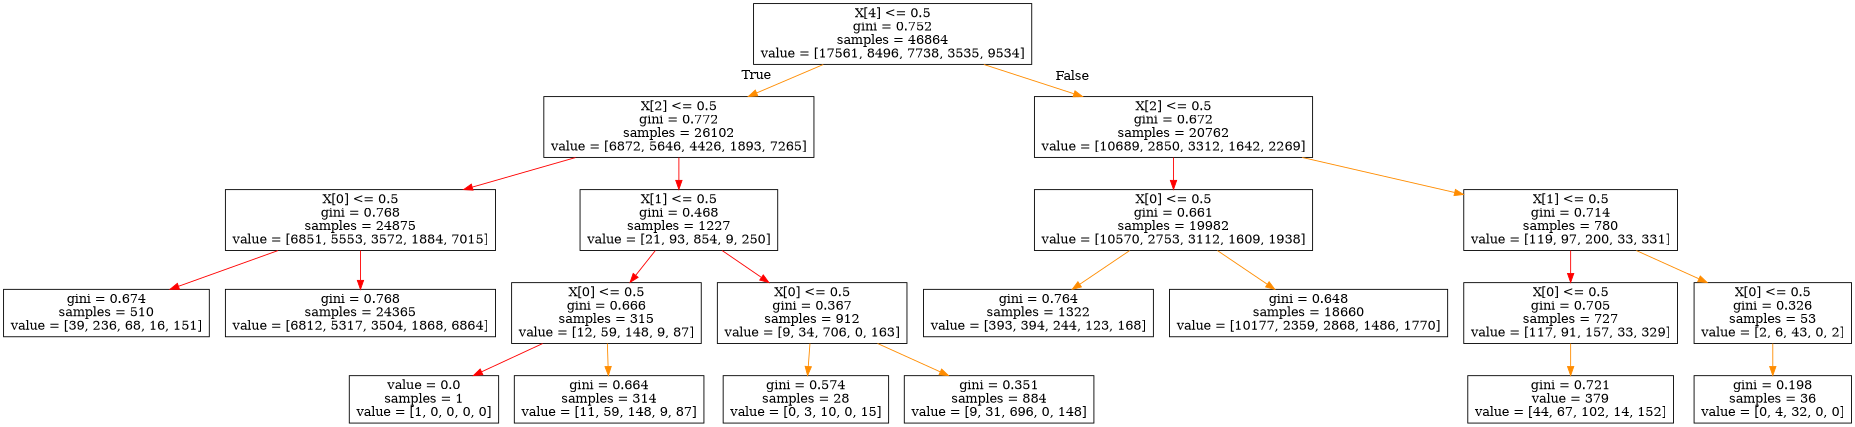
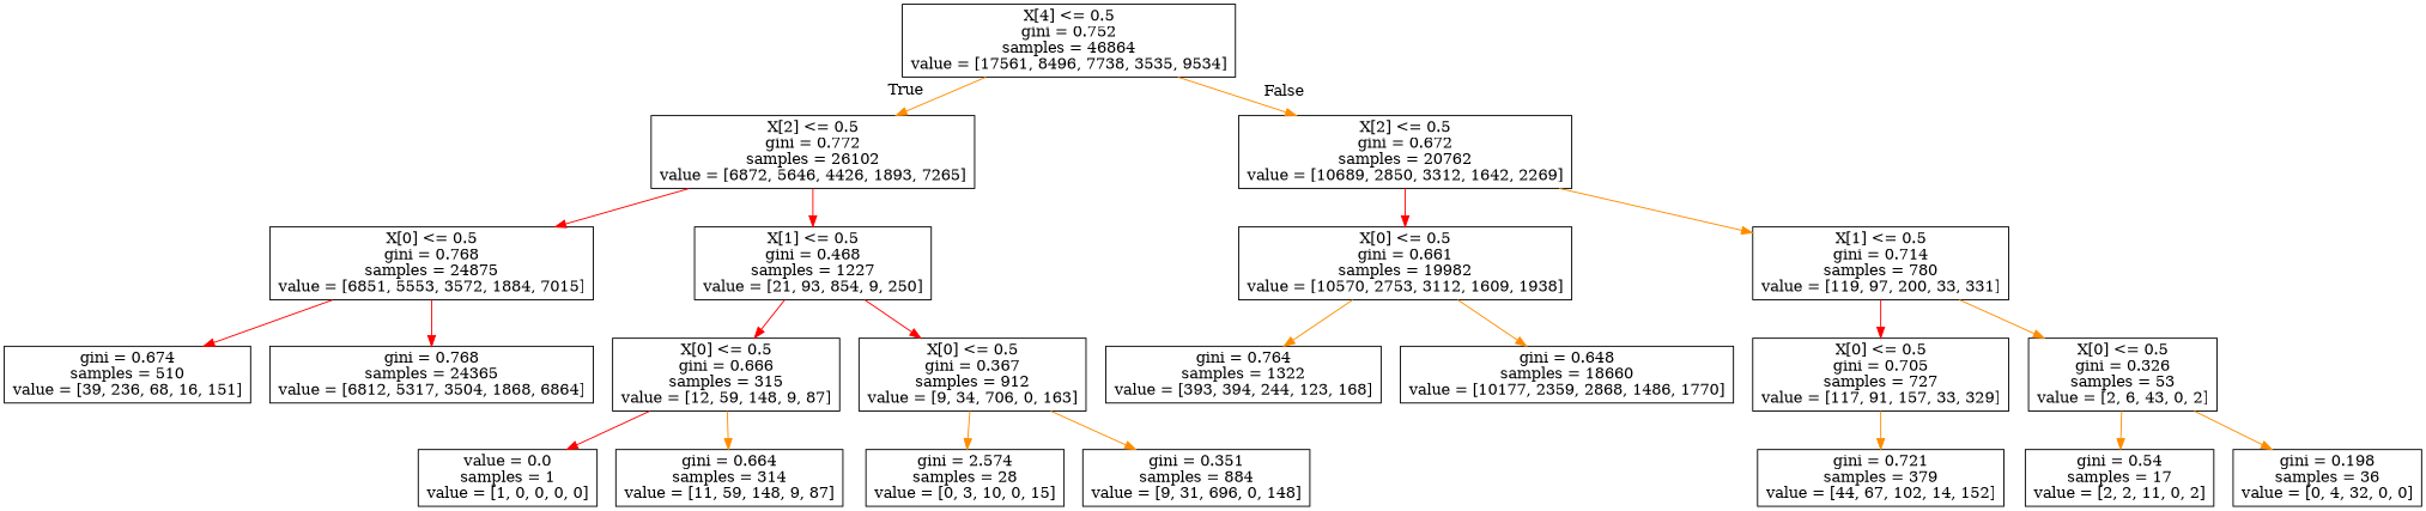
  digraph {
    node [shape=box]
    edge [color=darkorange]
    n1 [label="X[4] <= 0.5\ngini = 0.752\nsamples = 46864\nvalue = [17561, 8496, 7738, 3535, 9534]"]
    n2 [label="X[2] <= 0.5\ngini = 0.772\nsamples = 26102\nvalue = [6872, 5646, 4426, 1893, 7265]"]
    n3 [label="X[2] <= 0.5\ngini = 0.672\nsamples = 20762\nvalue = [10689, 2850, 3312, 1642, 2269]"]
    n4 [label="X[0] <= 0.5\ngini = 0.768\nsamples = 24875\nvalue = [6851, 5553, 3572, 1884, 7015]"]
    n5 [label="X[1] <= 0.5\ngini = 0.468\nsamples = 1227\nvalue = [21, 93, 854, 9, 250]"]
    n6 [label="X[0] <= 0.5\ngini = 0.661\nsamples = 19982\nvalue = [10570, 2753, 3112, 1609, 1938]"]
    n7 [label="X[1] <= 0.5\ngini = 0.714\nsamples = 780\nvalue = [119, 97, 200, 33, 331]"]
    n8 [label="gini = 0.674\nsamples = 510\nvalue = [39, 236, 68, 16, 151]"]
    n9 [label="gini = 0.768\nsamples = 24365\nvalue = [6812, 5317, 3504, 1868, 6864]"]
    n10 [label="X[0] <= 0.5\ngini = 0.666\nsamples = 315\nvalue = [12, 59, 148, 9, 87]"]
    n11 [label="X[0] <= 0.5\ngini = 0.367\nsamples = 912\nvalue = [9, 34, 706, 0, 163]"]
    n12 [label="value = 0.0\nsamples = 1\nvalue = [1, 0, 0, 0, 0]"]
    n13 [label="gini = 0.664\nsamples = 314\nvalue = [11, 59, 148, 9, 87]"]
-   n14 [label="gini = 0.574\nsamples = 28\nvalue = [0, 3, 10, 0, 15]"]
+   n14 [label="gini = 2.574\nsamples = 28\nvalue = [0, 3, 10, 0, 15]"]
    n15 [label="gini = 0.351\nsamples = 884\nvalue = [9, 31, 696, 0, 148]"]
    n16 [label="gini = 0.764\nsamples = 1322\nvalue = [393, 394, 244, 123, 168]"]
    n17 [label="gini = 0.648\nsamples = 18660\nvalue = [10177, 2359, 2868, 1486, 1770]"]
    n18 [label="X[0] <= 0.5\ngini = 0.705\nsamples = 727\nvalue = [117, 91, 157, 33, 329]"]
    n19 [label="X[0] <= 0.5\ngini = 0.326\nsamples = 53\nvalue = [2, 6, 43, 0, 2]"]
-   n20 [label="gini = 0.721\nvalue = 379\nvalue = [44, 67, 102, 14, 152]"]
+   n20 [label="gini = 0.721\nsamples = 379\nvalue = [44, 67, 102, 14, 152]"]
+   n21 [label="gini = 0.54\nsamples = 17\nvalue = [2, 2, 11, 0, 2]"]
    n22 [label="gini = 0.198\nsamples = 36\nvalue = [0, 4, 32, 0, 0]"]
    n1 -> n2 [headlabel=True labelangle=45 labeldistance=2.5]
    n1 -> n3 [headlabel=False labelangle=-45 labeldistance=2.5]
    n2 -> n4 [color=red]
    n2 -> n5 [color=red]
    n3 -> n6 [color=red]
    n3 -> n7
    n4 -> n8 [color=red]
    n4 -> n9 [color=red]
    n5 -> n10 [color=red]
    n5 -> n11 [color=red]
    n6 -> n16
    n6 -> n17
    n7 -> n18 [color=red]
    n7 -> n19
    n10 -> n12 [color=red]
    n10 -> n13
    n11 -> n14
    n11 -> n15
    n18 -> n20
+   n19 -> n21
    n19 -> n22
  }
